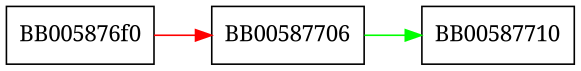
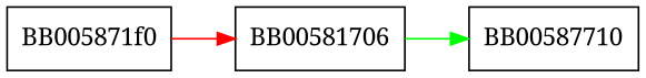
  digraph {
    fontname="Noto Serif"
    rankdir=LR
    splines=ortho
    node [fontname="Noto Serif" shape=box]
    edge [fontname="Noto Serif"]
-   BB005876f0
-   BB00587706
+   BB005876f0 [label=BB005871f0]
+   BB00587706 [label=BB00581706]
    BB00587710
    BB005876f0 -> BB00587706 [color=red]
    BB00587706 -> BB00587710 [color=green]
  }
